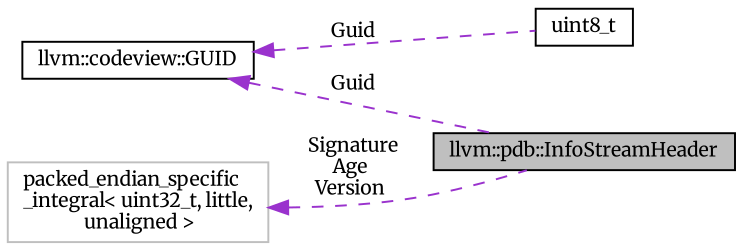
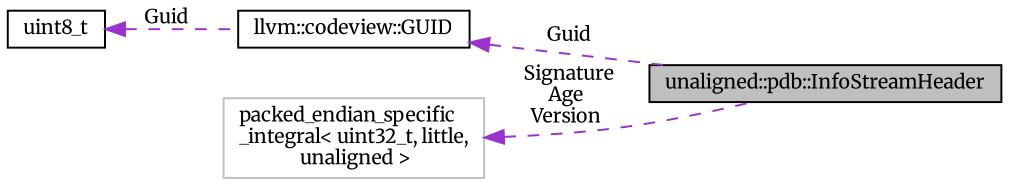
  digraph {
    fontname=Merriweather
    rankdir=LR
    node [color=black fontname=Merriweather fontsize=10 shape=record]
    edge [color=darkorchid3 dir=back fontname=Merriweather fontsize=10 labelfontname=Helvetica labelfontsize=10 style=dashed]
-   n1 [fillcolor=grey75 fontcolor=black height=0.2 label="llvm::pdb::InfoStreamHeader" style=filled width=0.4]
+   n1 [fillcolor=grey75 fontcolor=black height=0.2 label="unaligned::pdb::InfoStreamHeader" style=filled width=0.4]
    n2 [height=0.2 label="llvm::codeview::GUID" width=0.4]
    n3 [height=0.2 label=uint8_t width=0.4]
    n4 [color=grey75 height=0.2 label="packed_endian_specific\l_integral\< uint32_t, little,\l unaligned \>" width=0.4]
    n2 -> n1 [label=" Guid"]
-   n2 -> n3 [label=" Guid"]
+   n3 -> n2 [label=" Guid"]
    n4 -> n1 [label=" Signature\nAge\nVersion"]
  }
